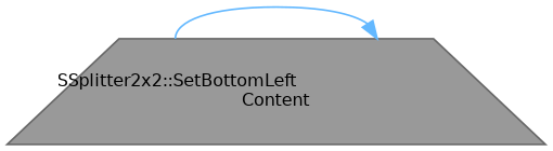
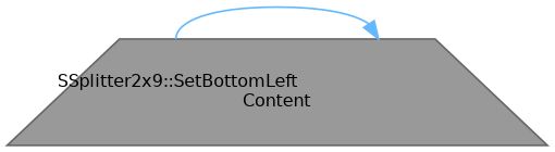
  digraph {
    rankdir=RL
-   n1 [color=gray40 fillcolor=grey60 fontcolor=black fontname=Helvetica fontsize=10 height=0.2 label="SSplitter2x2::SetBottomLeft\lContent" shape=trapezium style=filled width=0.4]
+   n1 [color=gray40 fillcolor=grey60 fontcolor=black fontname=Helvetica fontsize=10 height=0.2 label="SSplitter2x9::SetBottomLeft\lContent" shape=trapezium style=filled width=0.4]
    n1 -> n1 [color=steelblue1 dir=back fontname=Helvetica fontsize=10 labelfontname=Helvetica labelfontsize=10 style=solid]
  }
